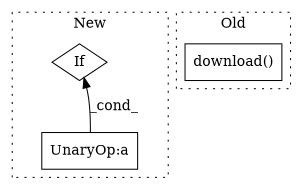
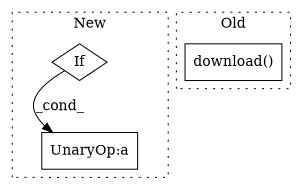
  digraph {
    node [shape=box]
    n1 [a=96 l=3 label=If s=3735 shape=diamond]
    n2 [a=61 l=25 label="UnaryOp:a" s=3738]
    n3 [a=75 l="14,1" label="download()" s="3806,3823"]
    subgraph cluster_1 {
      label=New
      style=dotted
      n1
      n2
    }
    subgraph cluster_2 {
      label=Old
      style=dotted
      n3
    }
-   n2 -> n1 [label=_cond_]
+   n1 -> n2 [label=_cond_]
  }
